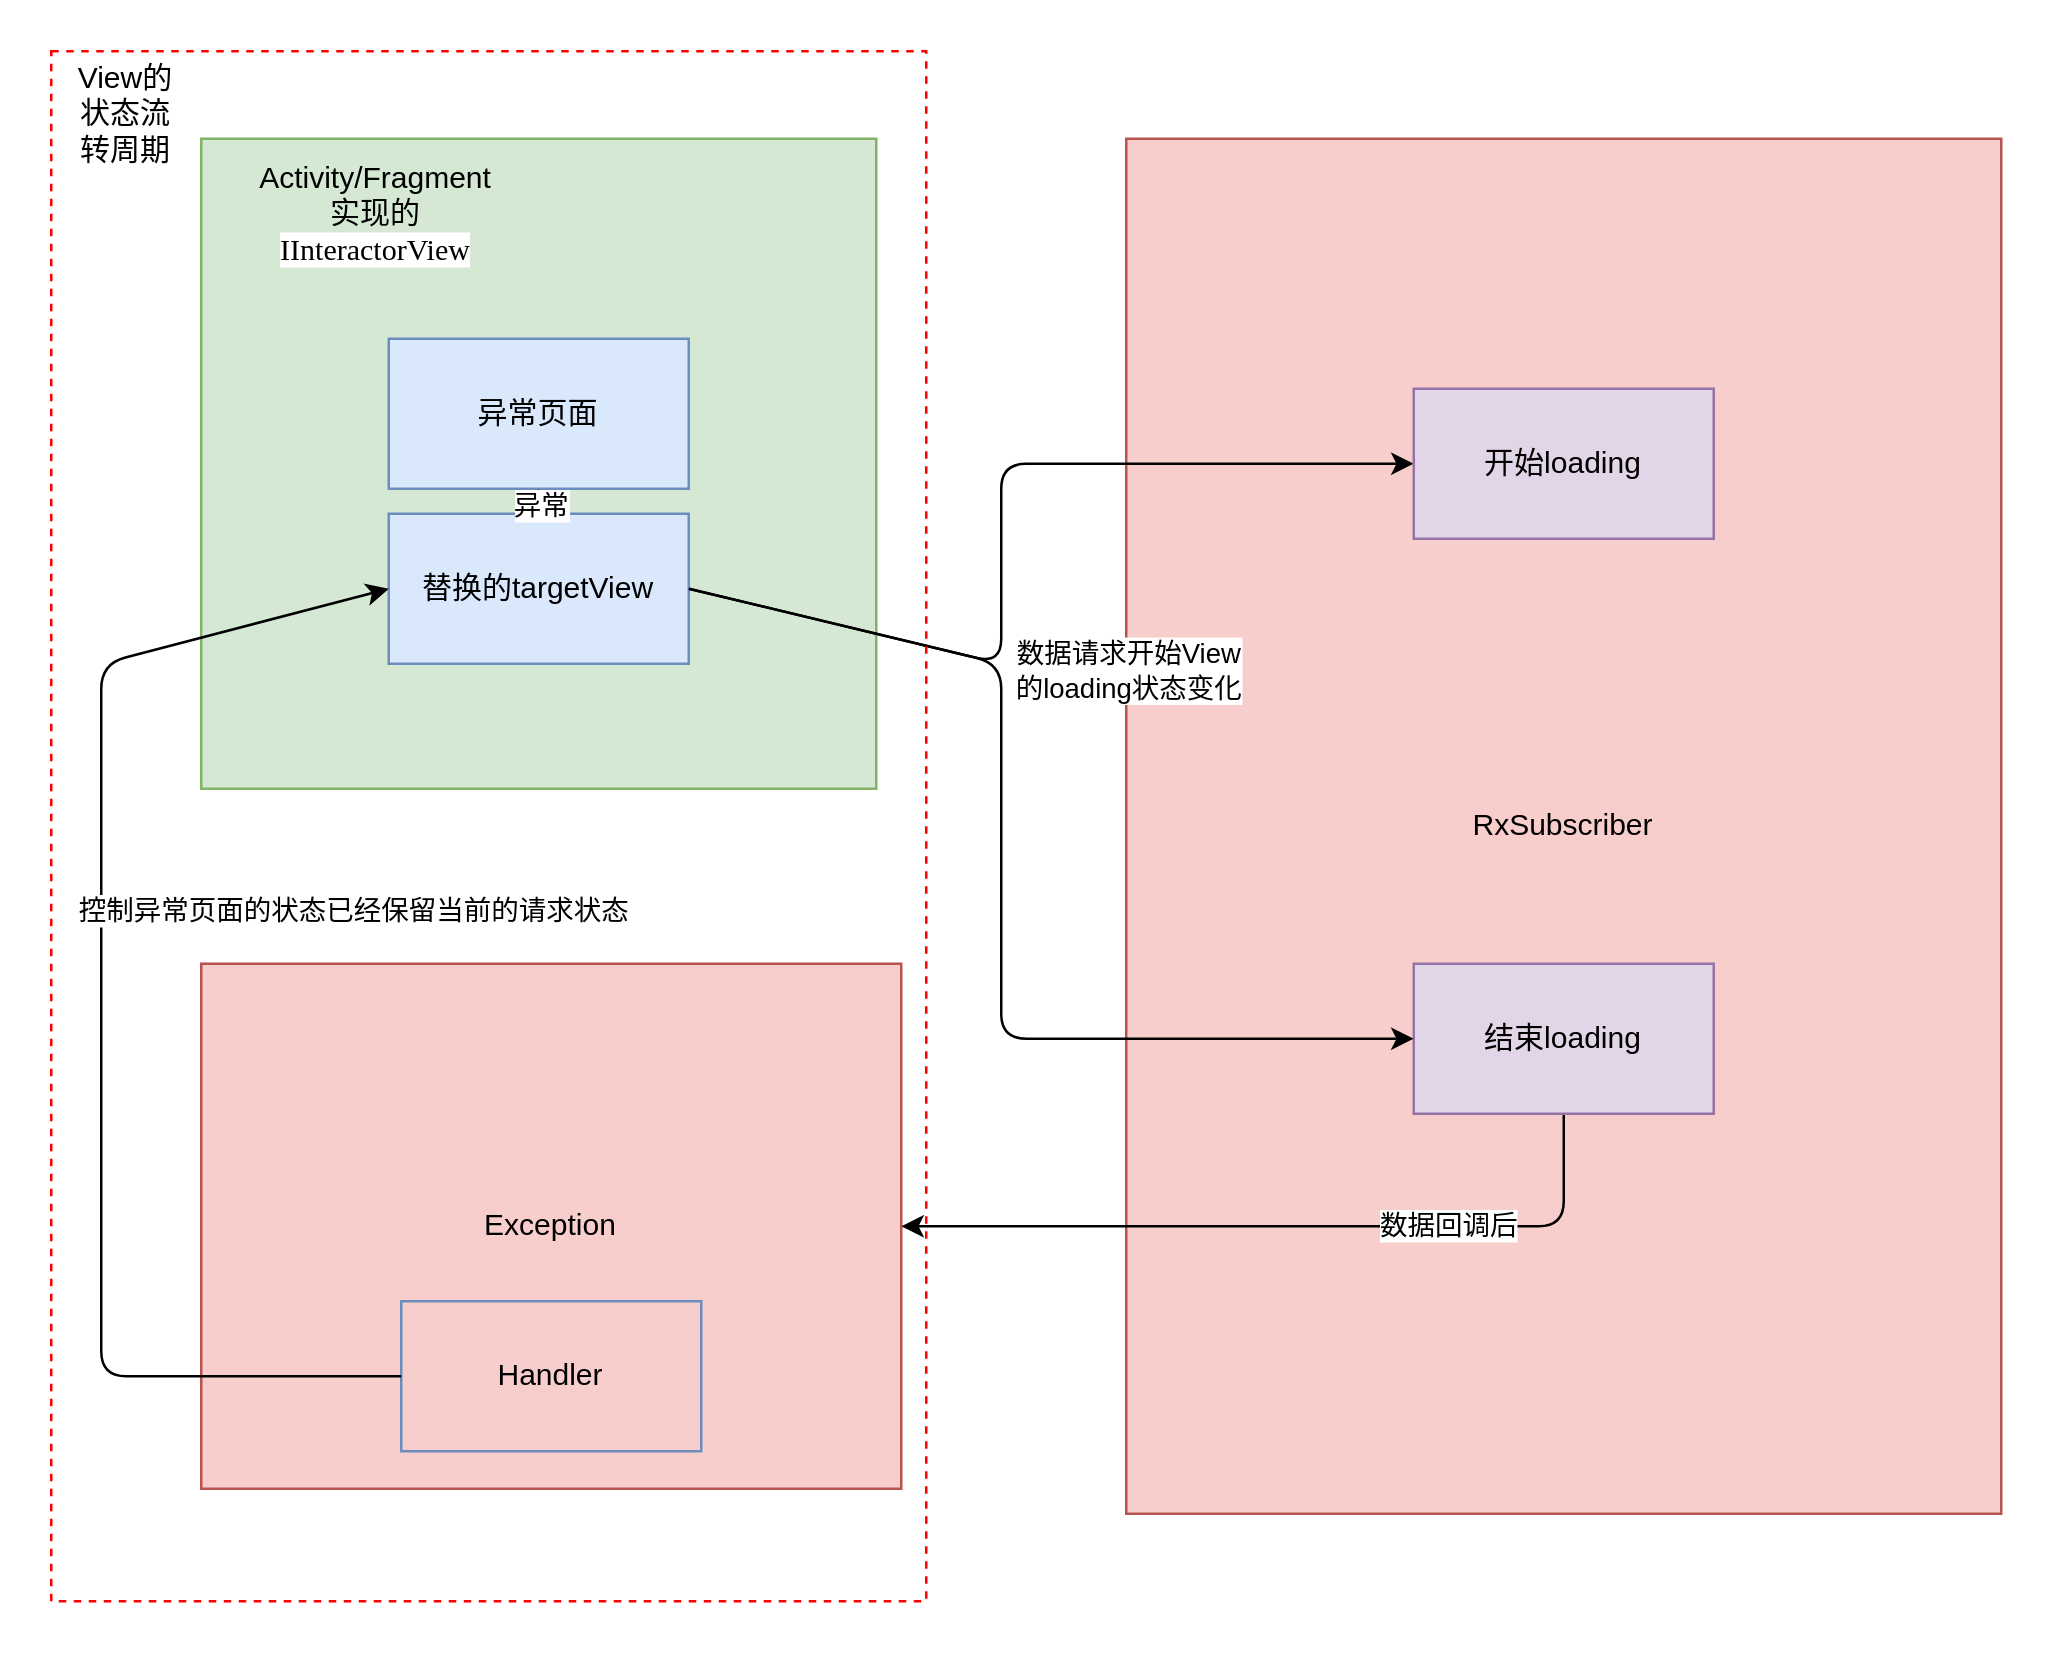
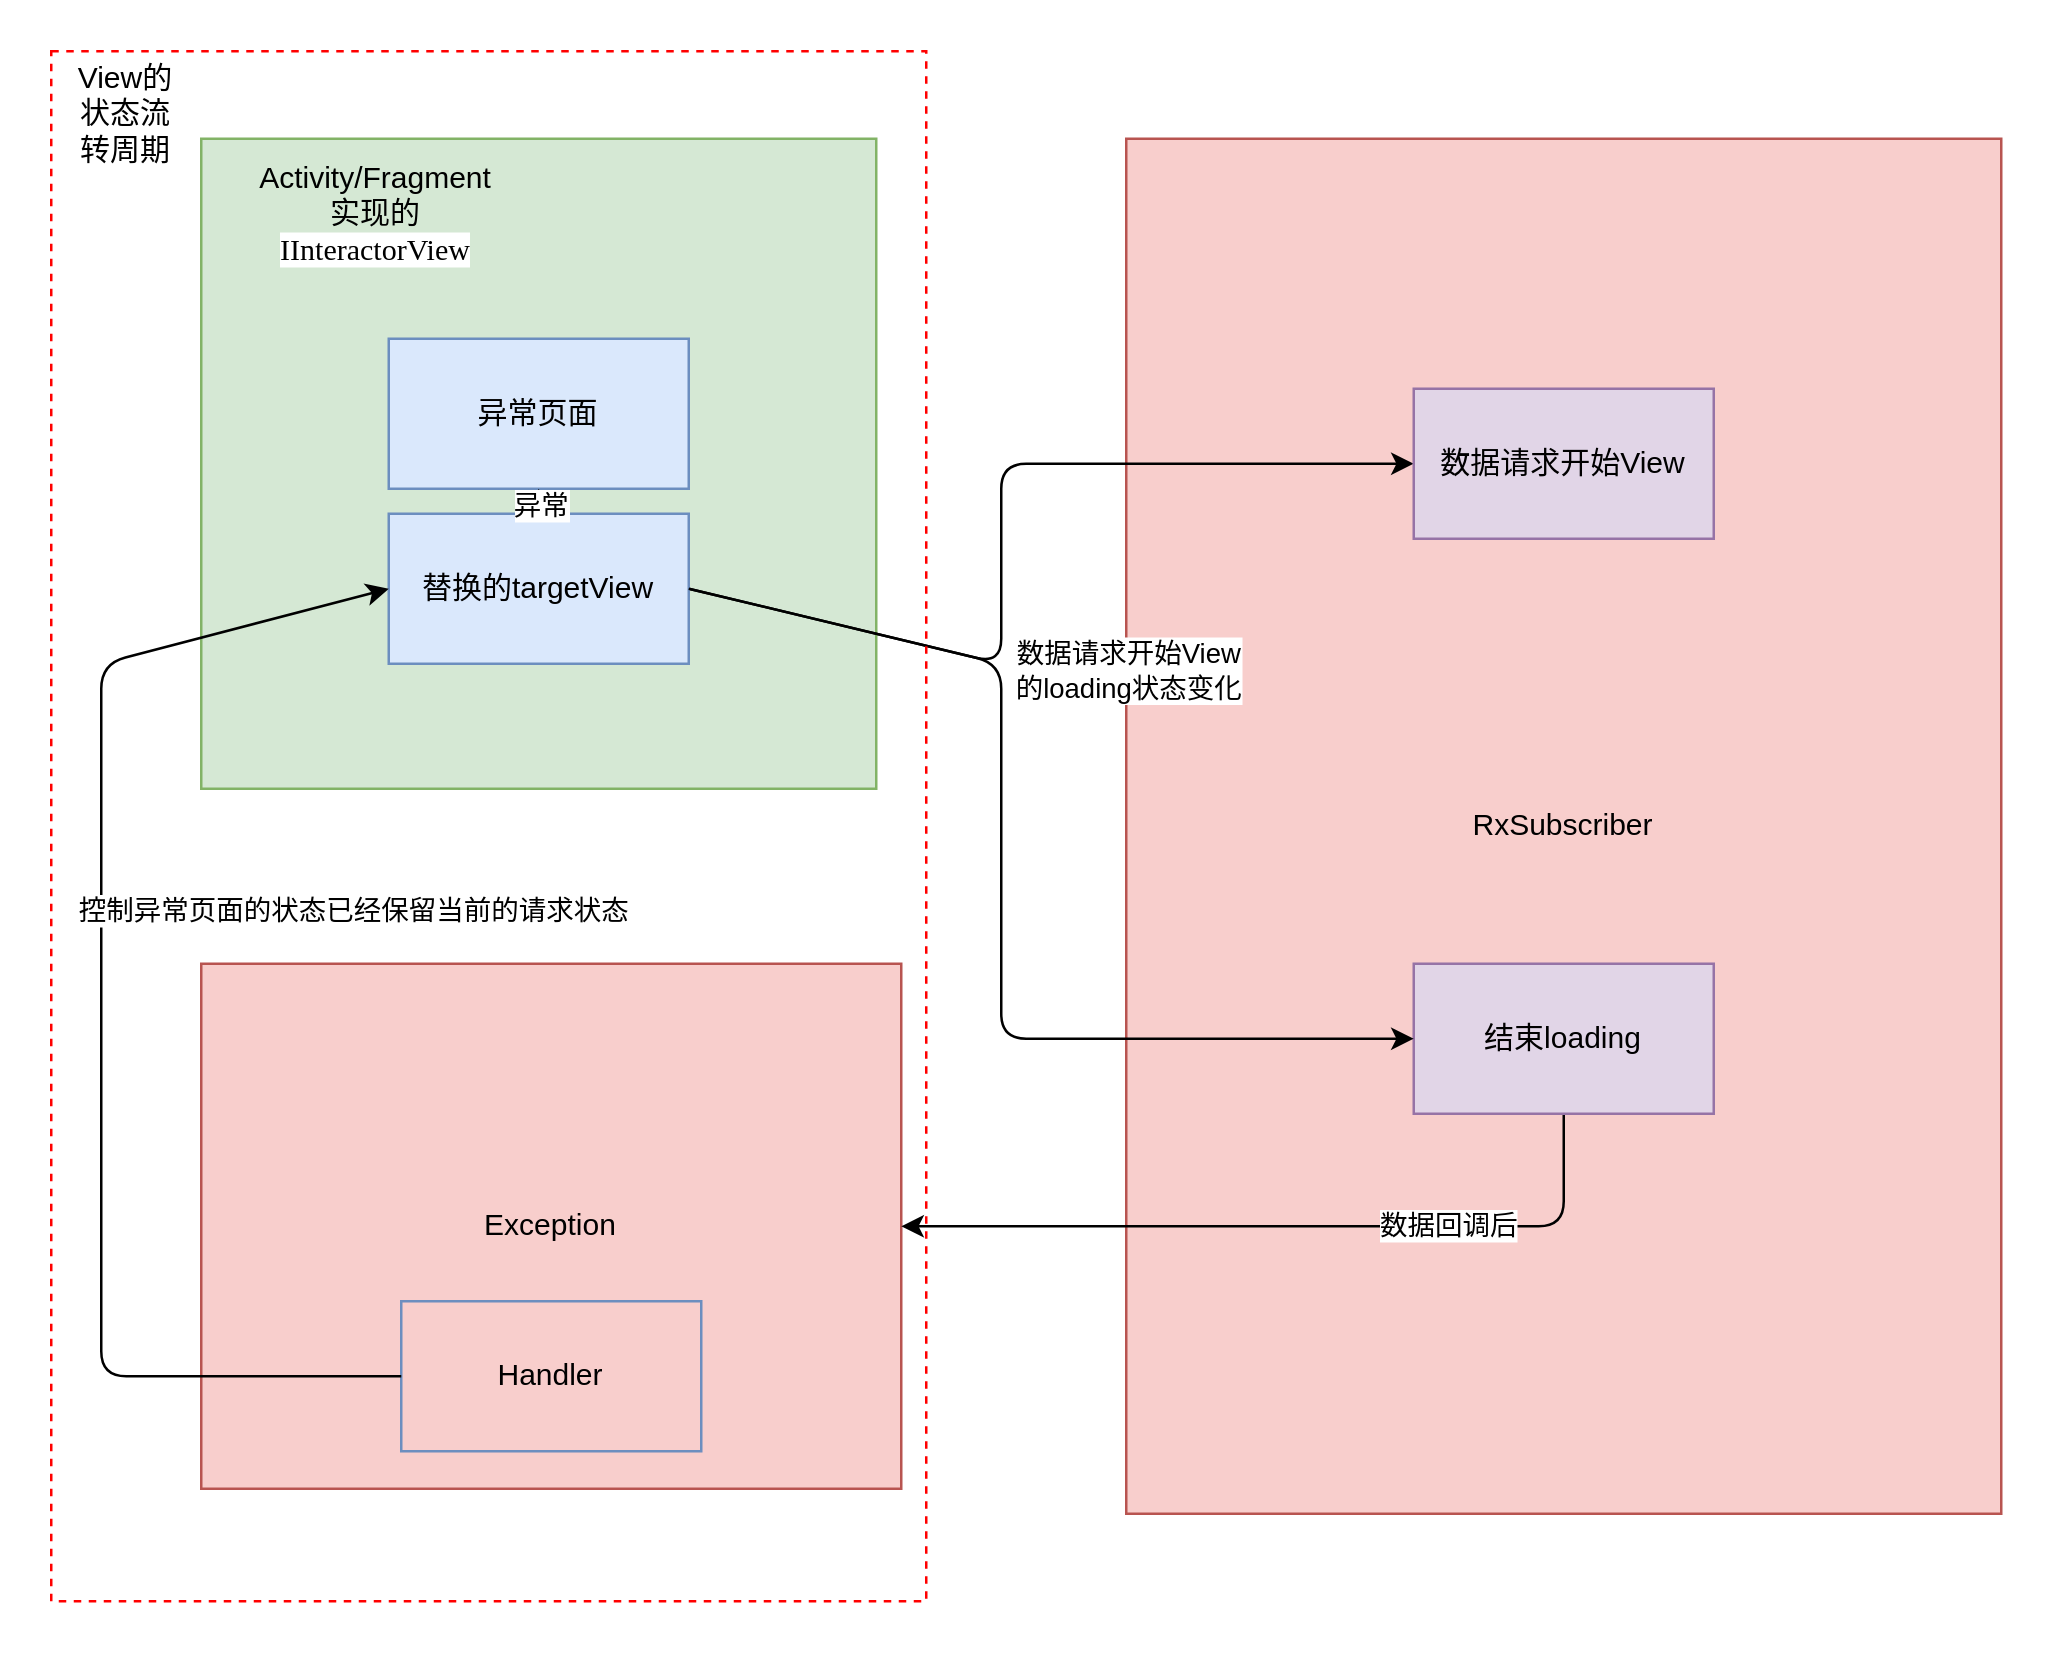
  <mxCell id="0" />
  <mxCell id="1" parent="0" />
  <mxCell id="2" value="" style="rounded=0;whiteSpace=wrap;html=1;fillColor=#d5e8d4;strokeColor=#82b366;" vertex="1" parent="1"><mxGeometry x="80" y="55" width="270" height="260" as="geometry" /></mxCell>
  <mxCell id="3" value="RxSubscriber" style="rounded=0;whiteSpace=wrap;html=1;fillColor=#f8cecc;strokeColor=#b85450;" vertex="1" parent="1"><mxGeometry x="450" y="55" width="350" height="550" as="geometry" /></mxCell>
  <mxCell id="4" value="" style="endArrow=classic;html=1;exitX=1;exitY=0.5;exitDx=0;exitDy=0;entryX=0;entryY=0.5;entryDx=0;entryDy=0;" edge="1" parent="1" source="6" target="13"><mxGeometry width="50" height="50" relative="1" as="geometry"><mxPoint x="410" y="325" as="sourcePoint" /><mxPoint x="460" y="275" as="targetPoint" /><Array as="points"><mxPoint x="400" y="265" /><mxPoint x="400" y="185" /></Array></mxGeometry></mxCell>
  <mxCell id="5" value="数据请求开始View&lt;br&gt;的loading状态变化" style="edgeLabel;html=1;align=center;verticalAlign=middle;resizable=0;points=[];" vertex="1" connectable="0" parent="4"><mxGeometry x="-0.273" relative="1" as="geometry"><mxPoint x="50.0" y="10" as="offset" /></mxGeometry></mxCell>
  <mxCell id="6" value="替换的targetView" style="rounded=0;whiteSpace=wrap;html=1;fillColor=#dae8fc;strokeColor=#6c8ebf;" vertex="1" parent="1"><mxGeometry x="155" y="205" width="120" height="60" as="geometry" /></mxCell>
  <mxCell id="7" value="Exception" style="rounded=0;whiteSpace=wrap;html=1;fillColor=#f8cecc;strokeColor=#b85450;" vertex="1" parent="1"><mxGeometry x="80" y="385" width="280" height="210" as="geometry" /></mxCell>
  <mxCell id="8" value="Handler" style="rounded=0;whiteSpace=wrap;html=1;fillColor=#f8cecc;strokeColor=#6c8ebf;" vertex="1" parent="1"><mxGeometry x="160" y="520" width="120" height="60" as="geometry" /></mxCell>
  <mxCell id="9" value="" style="endArrow=classic;html=1;entryX=0;entryY=0.5;entryDx=0;entryDy=0;exitX=0;exitY=0.5;exitDx=0;exitDy=0;" edge="1" parent="1" source="8" target="6"><mxGeometry width="50" height="50" relative="1" as="geometry"><mxPoint x="410" y="425" as="sourcePoint" /><mxPoint x="460" y="375" as="targetPoint" /><Array as="points"><mxPoint x="40" y="550" /><mxPoint x="40" y="265" /></Array></mxGeometry></mxCell>
  <mxCell id="10" value="控制异常页面的状态已经保留当前的请求状态" style="edgeLabel;html=1;align=center;verticalAlign=middle;resizable=0;points=[];" vertex="1" connectable="0" parent="9"><mxGeometry x="0.142" y="1" relative="1" as="geometry"><mxPoint x="101" y="-8" as="offset" /></mxGeometry></mxCell>
  <mxCell id="11" value="" style="endArrow=classic;html=1;exitX=0.5;exitY=1;exitDx=0;exitDy=0;entryX=1;entryY=0.5;entryDx=0;entryDy=0;" edge="1" parent="1" source="14" target="7"><mxGeometry width="50" height="50" relative="1" as="geometry"><mxPoint x="410" y="425" as="sourcePoint" /><mxPoint x="460" y="375" as="targetPoint" /><Array as="points"><mxPoint x="625" y="490" /></Array></mxGeometry></mxCell>
  <mxCell id="12" value="数据回调后" style="edgeLabel;html=1;align=center;verticalAlign=middle;resizable=0;points=[];" vertex="1" connectable="0" parent="11"><mxGeometry x="-0.537" y="-1" relative="1" as="geometry"><mxPoint x="-19.38" as="offset" /></mxGeometry></mxCell>
- <mxCell id="13" value="开始loading" style="rounded=0;whiteSpace=wrap;html=1;fillColor=#e1d5e7;strokeColor=#9673a6;" vertex="1" parent="1"><mxGeometry x="565" y="155" width="120" height="60" as="geometry" /></mxCell>
+ <mxCell id="13" value="数据请求开始View" style="rounded=0;whiteSpace=wrap;html=1;fillColor=#e1d5e7;strokeColor=#9673a6;" vertex="1" parent="1"><mxGeometry x="565" y="155" width="120" height="60" as="geometry" /></mxCell>
  <mxCell id="14" value="结束loading" style="rounded=0;whiteSpace=wrap;html=1;fillColor=#e1d5e7;strokeColor=#9673a6;" vertex="1" parent="1"><mxGeometry x="565" y="385" width="120" height="60" as="geometry" /></mxCell>
  <mxCell id="15" value="" style="endArrow=classic;html=1;exitX=1;exitY=0.5;exitDx=0;exitDy=0;entryX=0;entryY=0.5;entryDx=0;entryDy=0;" edge="1" parent="1" source="6" target="14"><mxGeometry width="50" height="50" relative="1" as="geometry"><mxPoint x="410" y="305" as="sourcePoint" /><mxPoint x="460" y="255" as="targetPoint" /><Array as="points"><mxPoint x="400" y="265" /><mxPoint x="400" y="415" /></Array></mxGeometry></mxCell>
  <mxCell id="16" value="异常页面" style="rounded=0;whiteSpace=wrap;html=1;fillColor=#dae8fc;strokeColor=#6c8ebf;" vertex="1" parent="1"><mxGeometry x="155" y="135" width="120" height="60" as="geometry" /></mxCell>
  <mxCell id="17" value="" style="endArrow=classic;html=1;exitX=0.5;exitY=0;exitDx=0;exitDy=0;" edge="1" parent="1" source="6" target="16"><mxGeometry width="50" height="50" relative="1" as="geometry"><mxPoint x="410" y="325" as="sourcePoint" /><mxPoint x="460" y="275" as="targetPoint" /></mxGeometry></mxCell>
  <mxCell id="18" value="异常" style="edgeLabel;html=1;align=center;verticalAlign=middle;resizable=0;points=[];" vertex="1" connectable="0" parent="17"><mxGeometry x="-0.25" relative="1" as="geometry"><mxPoint as="offset" /></mxGeometry></mxCell>
  <mxCell id="19" value="Activity/Fragment 实现的&lt;span style=&quot;font-size: 9pt ; background-color: rgb(255 , 255 , 255) ; font-family: &amp;#34;menlo&amp;#34;&quot;&gt;IInteractorView&lt;/span&gt;" style="text;html=1;strokeColor=none;fillColor=none;align=center;verticalAlign=middle;whiteSpace=wrap;rounded=0;" vertex="1" parent="1"><mxGeometry x="130" y="75" width="40" height="20" as="geometry" /></mxCell>
  <mxCell id="20" value="" style="rounded=0;whiteSpace=wrap;html=1;dashed=1;fillColor=none;strokeColor=#FF0000;" vertex="1" parent="1"><mxGeometry y="20" width="350" height="620" as="geometry" x="20" /></mxCell>
  <mxCell id="21" value="View的状态流转周期" style="text;html=1;strokeColor=none;fillColor=none;align=center;verticalAlign=middle;whiteSpace=wrap;rounded=0;dashed=1;" vertex="1" parent="1"><mxGeometry x="30" y="35" width="40" height="20" as="geometry" /></mxCell>
